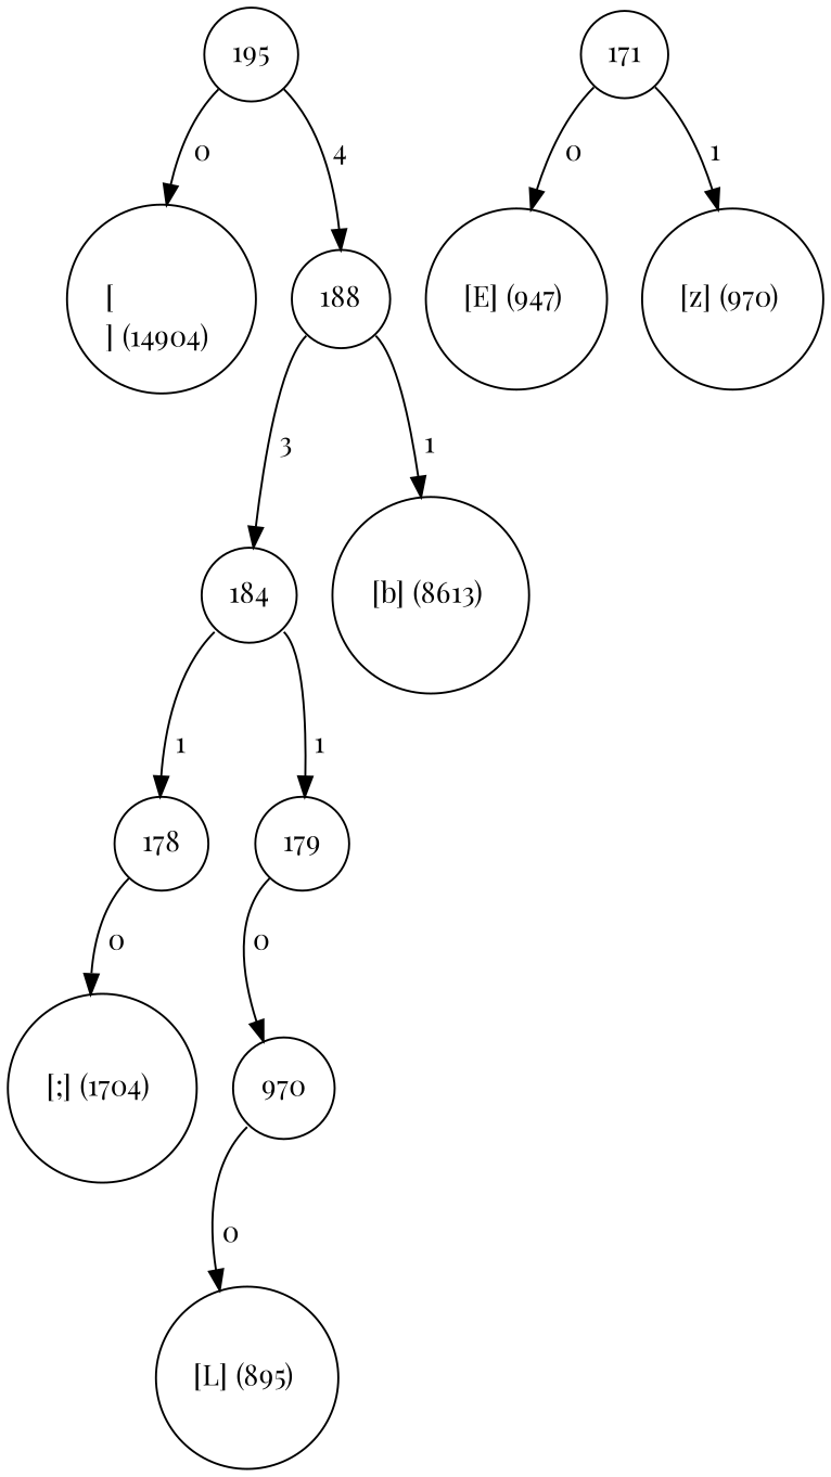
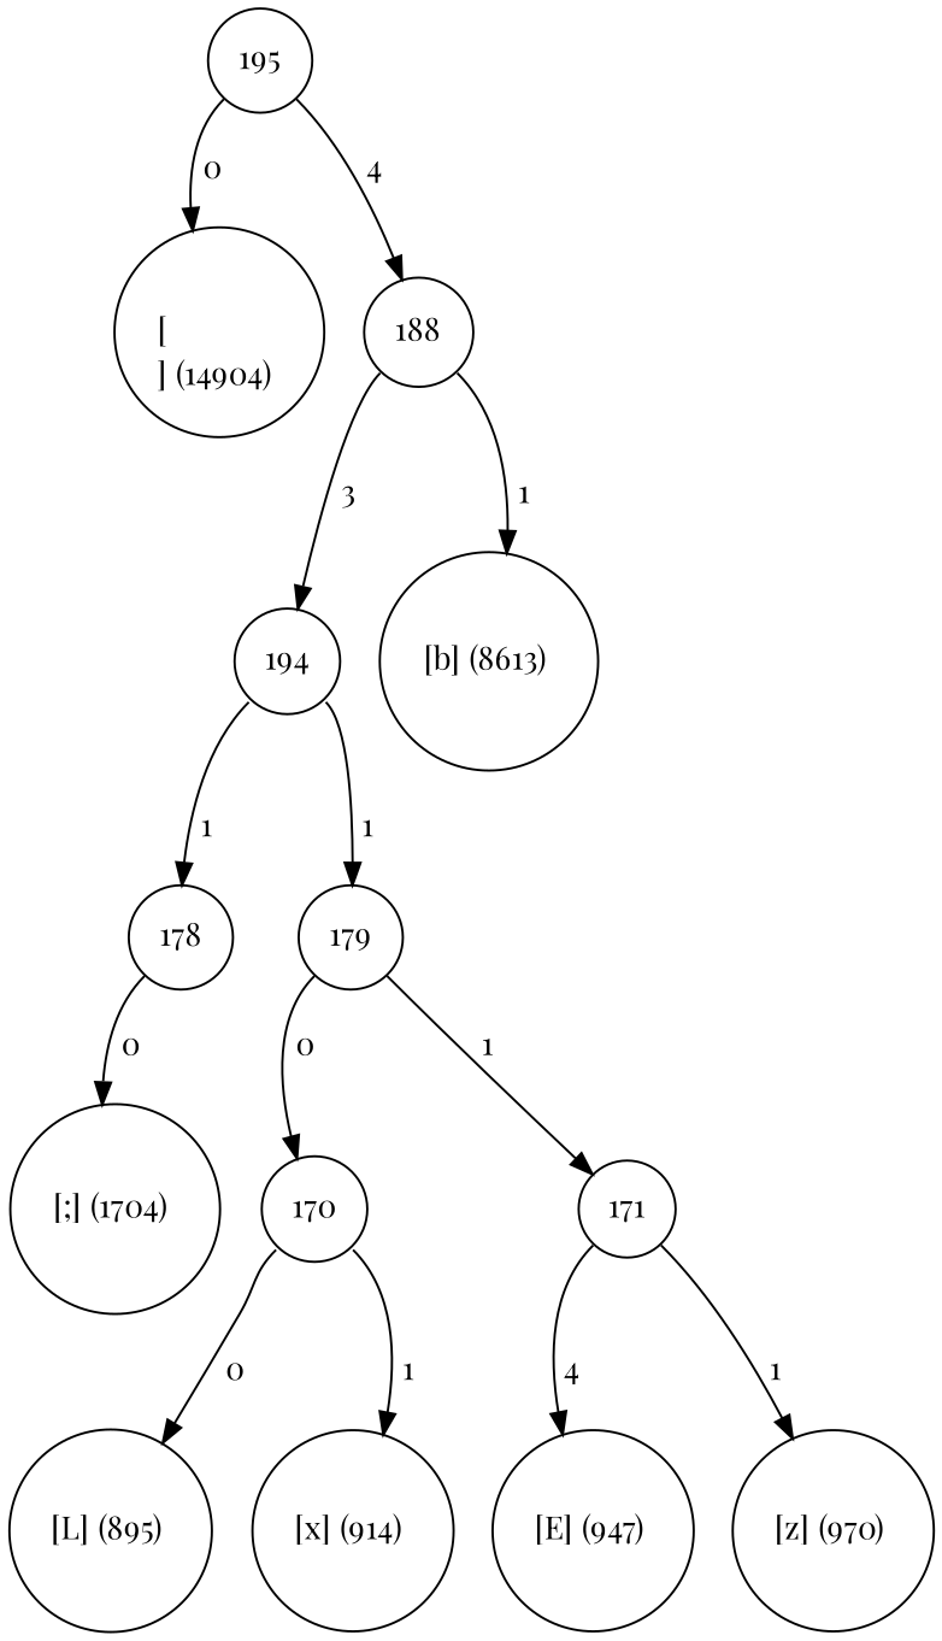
  digraph {
    fontname="Playfair Display"
    node [fontname="Playfair Display" shape=circle]
    edge [fontname="Playfair Display" tailport=sw]
    n1 [label="[] (14904) " width=0.5]
    195 [width=0.5]
    n3 [label=188 width=0.5]
    n4 [label="[b] (8613) " width=0.5]
-   n5 [label=184 width=0.5]
+   n5 [label=194 width=0.5]
    n6 [label=178 width=0.5]
    n7 [label=179 width=0.5]
    n8 [label="[;] (1704) " width=0.5]
-   n9 [label=970 width=0.5]
+   n9 [label=170 width=0.5]
    n10 [label=171 width=0.5]
    n11 [label="[L] (895) " width=0.5]
+   n12 [label="[x] (914) " width=0.5]
    n13 [label="[E] (947) " width=0.5]
    n14 [label="[z] (970) " width=0.5]
    195 -> n1 [label=" 0"]
    195 -> n3 [label=" 4" tailport=se]
    n3 -> n4 [label=" 1" tailport=se]
    n3 -> n5 [label=" 3"]
    n5 -> n6 [label=" 1"]
    n5 -> n7 [label=" 1" tailport=se]
    n6 -> n8 [label=" 0"]
    n7 -> n9 [label=" 0"]
+   n7 -> n10 [label=" 1" tailport=se]
    n9 -> n11 [label=" 0"]
-   n10 -> n13 [label=" 0"]
+   n9 -> n12 [label=" 1" tailport=se]
+   n10 -> n13 [label=" 4"]
    n10 -> n14 [label=" 1" tailport=se]
  }
